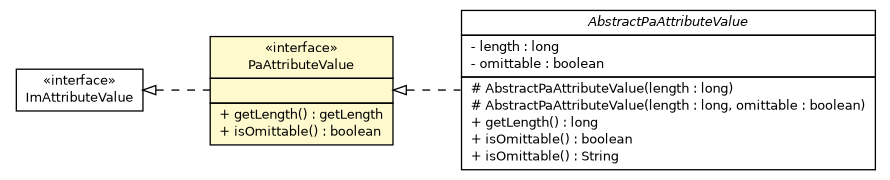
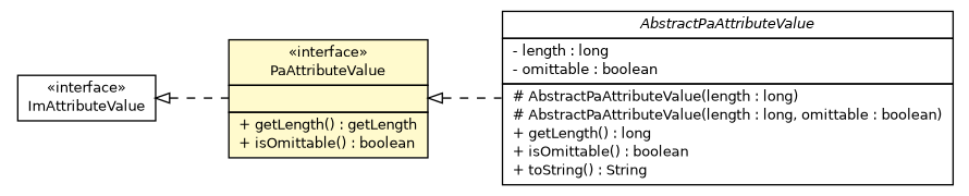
  digraph {
    nodesep=0.25
    rankdir=LR
    ranksep=0.5
    node [fontcolor=black fontname=Helvetica fontsize=10.0 shape=plaintext]
    edge [arrowtail=empty dir=back fontname=Helvetica fontsize=10 headport=p labelfontname=Helvetica labelfontsize=10 style=dashed tailport=p]
    n1 [label=<<table title="de.hsbremen.tc.tnc.message.m.attribute.ImAttributeValue" border="0" cellborder="1" cellspacing="0" cellpadding="2" port="p" href="../../../../../de/hsbremen/tc/tnc/message/m/attribute/ImAttributeValue.html"> 		<tr><td><table border="0" cellspacing="0" cellpadding="1"> <tr><td align="center" balign="center"> &#171;interface&#187; </td></tr> <tr><td align="center" balign="center"> ImAttributeValue </td></tr> 		</table></td></tr> 		</table>>]
    n2 [label=<<table title="org.ietf.nea.pa.attribute.PaAttributeValue" border="0" cellborder="1" cellspacing="0" cellpadding="2" port="p" bgcolor="lemonChiffon" href="./PaAttributeValue.html"> 		<tr><td><table border="0" cellspacing="0" cellpadding="1"> <tr><td align="center" balign="center"> &#171;interface&#187; </td></tr> <tr><td align="center" balign="center"> PaAttributeValue </td></tr> 		</table></td></tr> 		<tr><td><table border="0" cellspacing="0" cellpadding="1"> <tr><td align="left" balign="left">  </td></tr> 		</table></td></tr> 		<tr><td><table border="0" cellspacing="0" cellpadding="1"> <tr><td align="left" balign="left"> + getLength() : getLength </td></tr> <tr><td align="left" balign="left"> + isOmittable() : boolean </td></tr> 		</table></td></tr> 		</table>>]
-   n3 [label=<<table title="org.ietf.nea.pa.attribute.AbstractPaAttributeValue" border="0" cellborder="1" cellspacing="0" cellpadding="2" port="p" href="./AbstractPaAttributeValue.html"> 		<tr><td><table border="0" cellspacing="0" cellpadding="1"> <tr><td align="center" balign="center"><font face="Helvetica-Oblique"> AbstractPaAttributeValue </font></td></tr> 		</table></td></tr> 		<tr><td><table border="0" cellspacing="0" cellpadding="1"> <tr><td align="left" balign="left"> - length : long </td></tr> <tr><td align="left" balign="left"> - omittable : boolean </td></tr> 		</table></td></tr> 		<tr><td><table border="0" cellspacing="0" cellpadding="1"> <tr><td align="left" balign="left"> # AbstractPaAttributeValue(length : long) </td></tr> <tr><td align="left" balign="left"> # AbstractPaAttributeValue(length : long, omittable : boolean) </td></tr> <tr><td align="left" balign="left"> + getLength() : long </td></tr> <tr><td align="left" balign="left"> + isOmittable() : boolean </td></tr> <tr><td align="left" balign="left"> + isOmittable() : String </td></tr> 		</table></td></tr> 		</table>>]
+   n3 [label=<<table title="org.ietf.nea.pa.attribute.AbstractPaAttributeValue" border="0" cellborder="1" cellspacing="0" cellpadding="2" port="p" href="./AbstractPaAttributeValue.html"> 		<tr><td><table border="0" cellspacing="0" cellpadding="1"> <tr><td align="center" balign="center"><font face="Helvetica-Oblique"> AbstractPaAttributeValue </font></td></tr> 		</table></td></tr> 		<tr><td><table border="0" cellspacing="0" cellpadding="1"> <tr><td align="left" balign="left"> - length : long </td></tr> <tr><td align="left" balign="left"> - omittable : boolean </td></tr> 		</table></td></tr> 		<tr><td><table border="0" cellspacing="0" cellpadding="1"> <tr><td align="left" balign="left"> # AbstractPaAttributeValue(length : long) </td></tr> <tr><td align="left" balign="left"> # AbstractPaAttributeValue(length : long, omittable : boolean) </td></tr> <tr><td align="left" balign="left"> + getLength() : long </td></tr> <tr><td align="left" balign="left"> + isOmittable() : boolean </td></tr> <tr><td align="left" balign="left"> + toString() : String </td></tr> 		</table></td></tr> 		</table>>]
    n1 -> n2
    n2 -> n3
  }
